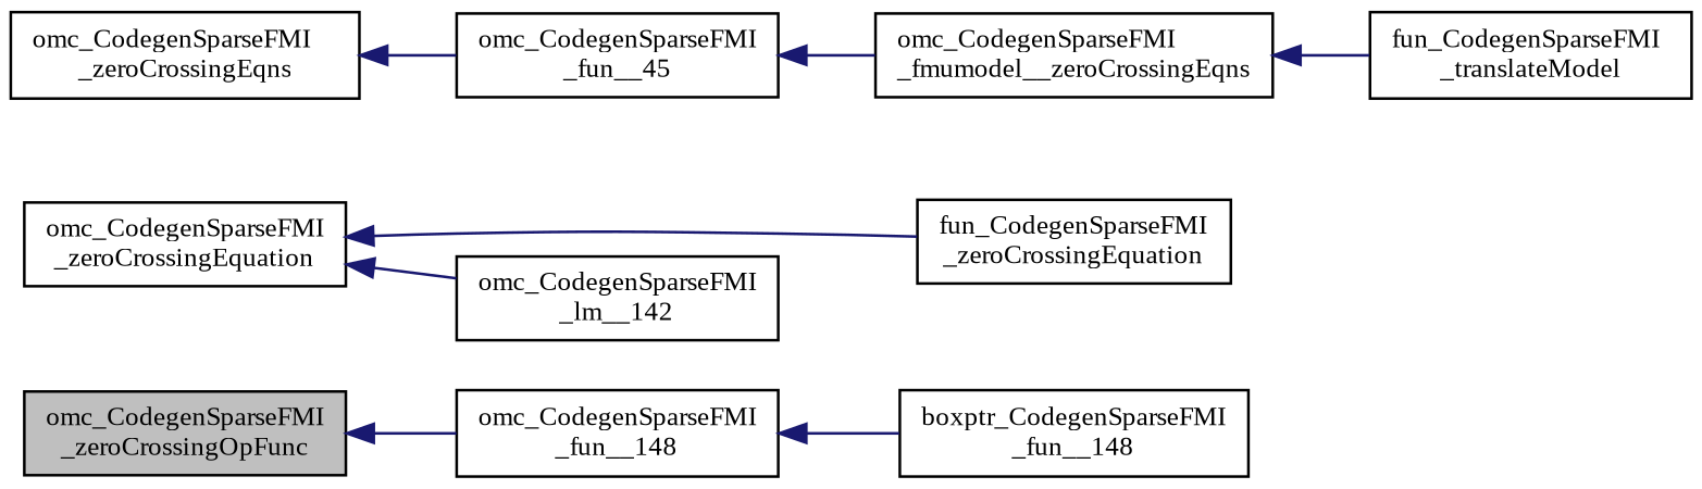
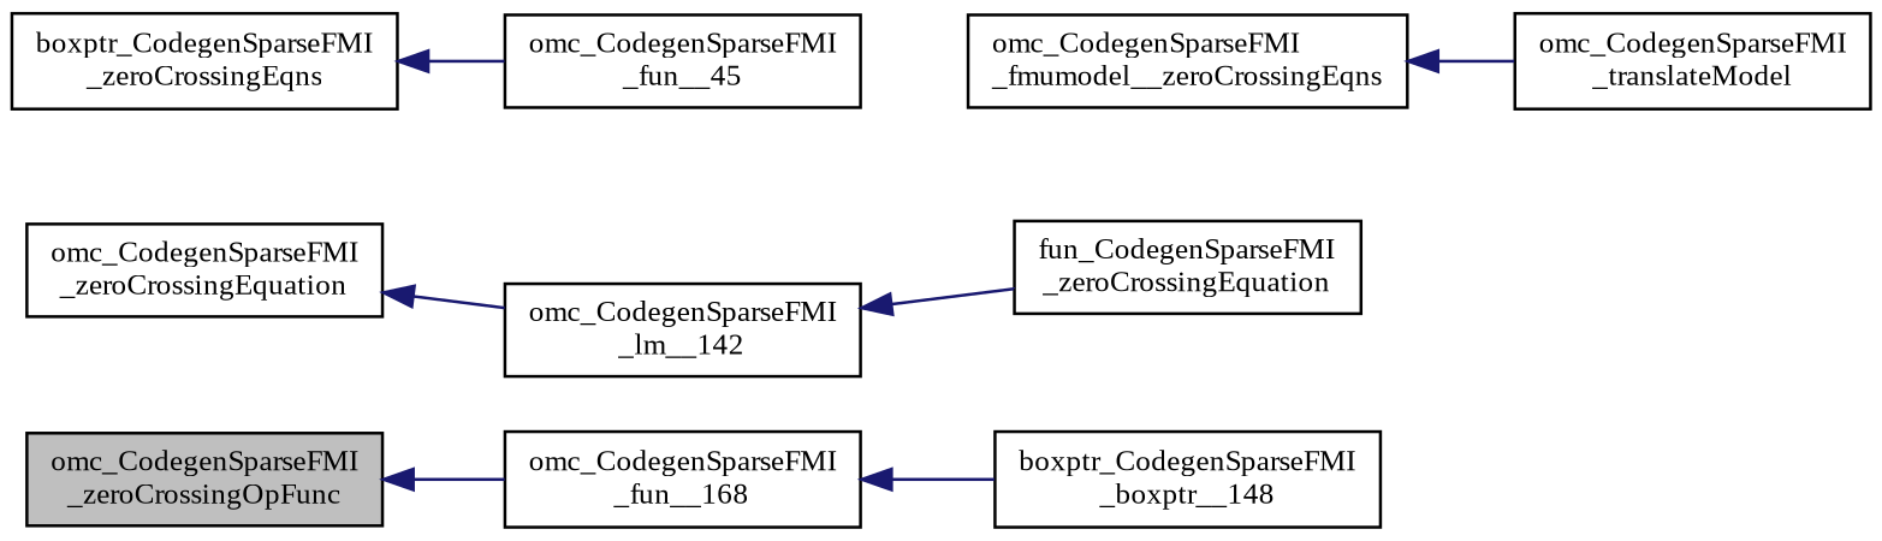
  digraph {
    fontname="Liberation Serif"
    rankdir=LR
    node [color=black fillcolor=white fontname="Liberation Serif" fontsize=10 shape=record style=filled]
    edge [color=midnightblue dir=back fontname="Liberation Serif" fontsize=10 labelfontname=Helvetica labelfontsize=10 style=solid]
    n1 [fillcolor=grey75 fontcolor=black height=0.2 label="omc_CodegenSparseFMI\l_zeroCrossingOpFunc" width=0.4]
-   n2 [height=0.2 label="omc_CodegenSparseFMI\l_fun__148" width=0.4]
-   n3 [height=0.2 label="boxptr_CodegenSparseFMI\l_fun__148" width=0.4]
+   n2 [height=0.2 label="omc_CodegenSparseFMI\l_fun__168" width=0.4]
+   n3 [height=0.2 label="boxptr_CodegenSparseFMI\l_boxptr__148" width=0.4]
    n4 [height=0.2 label="omc_CodegenSparseFMI\l_zeroCrossingEquation" width=0.4]
    n5 [height=0.2 label="fun_CodegenSparseFMI\l_zeroCrossingEquation" width=0.4]
    n6 [height=0.2 label="omc_CodegenSparseFMI\l_lm__142" width=0.4]
-   n7 [height=0.2 label="omc_CodegenSparseFMI\l_zeroCrossingEqns" width=0.4]
+   n7 [height=0.2 label="boxptr_CodegenSparseFMI\l_zeroCrossingEqns" width=0.4]
    n8 [height=0.2 label="omc_CodegenSparseFMI\l_fun__45" width=0.4]
    n9 [height=0.2 label="omc_CodegenSparseFMI\l_fmumodel__zeroCrossingEqns" width=0.4]
-   n10 [height=0.2 label="fun_CodegenSparseFMI\l_translateModel" width=0.4]
+   n10 [height=0.2 label="omc_CodegenSparseFMI\l_translateModel" width=0.4]
    n1 -> n2
    n2 -> n3
-   n4 -> n5
+   n6 -> n5
    n4 -> n6
    n7 -> n8
-   n8 -> n9
    n9 -> n10
  }
